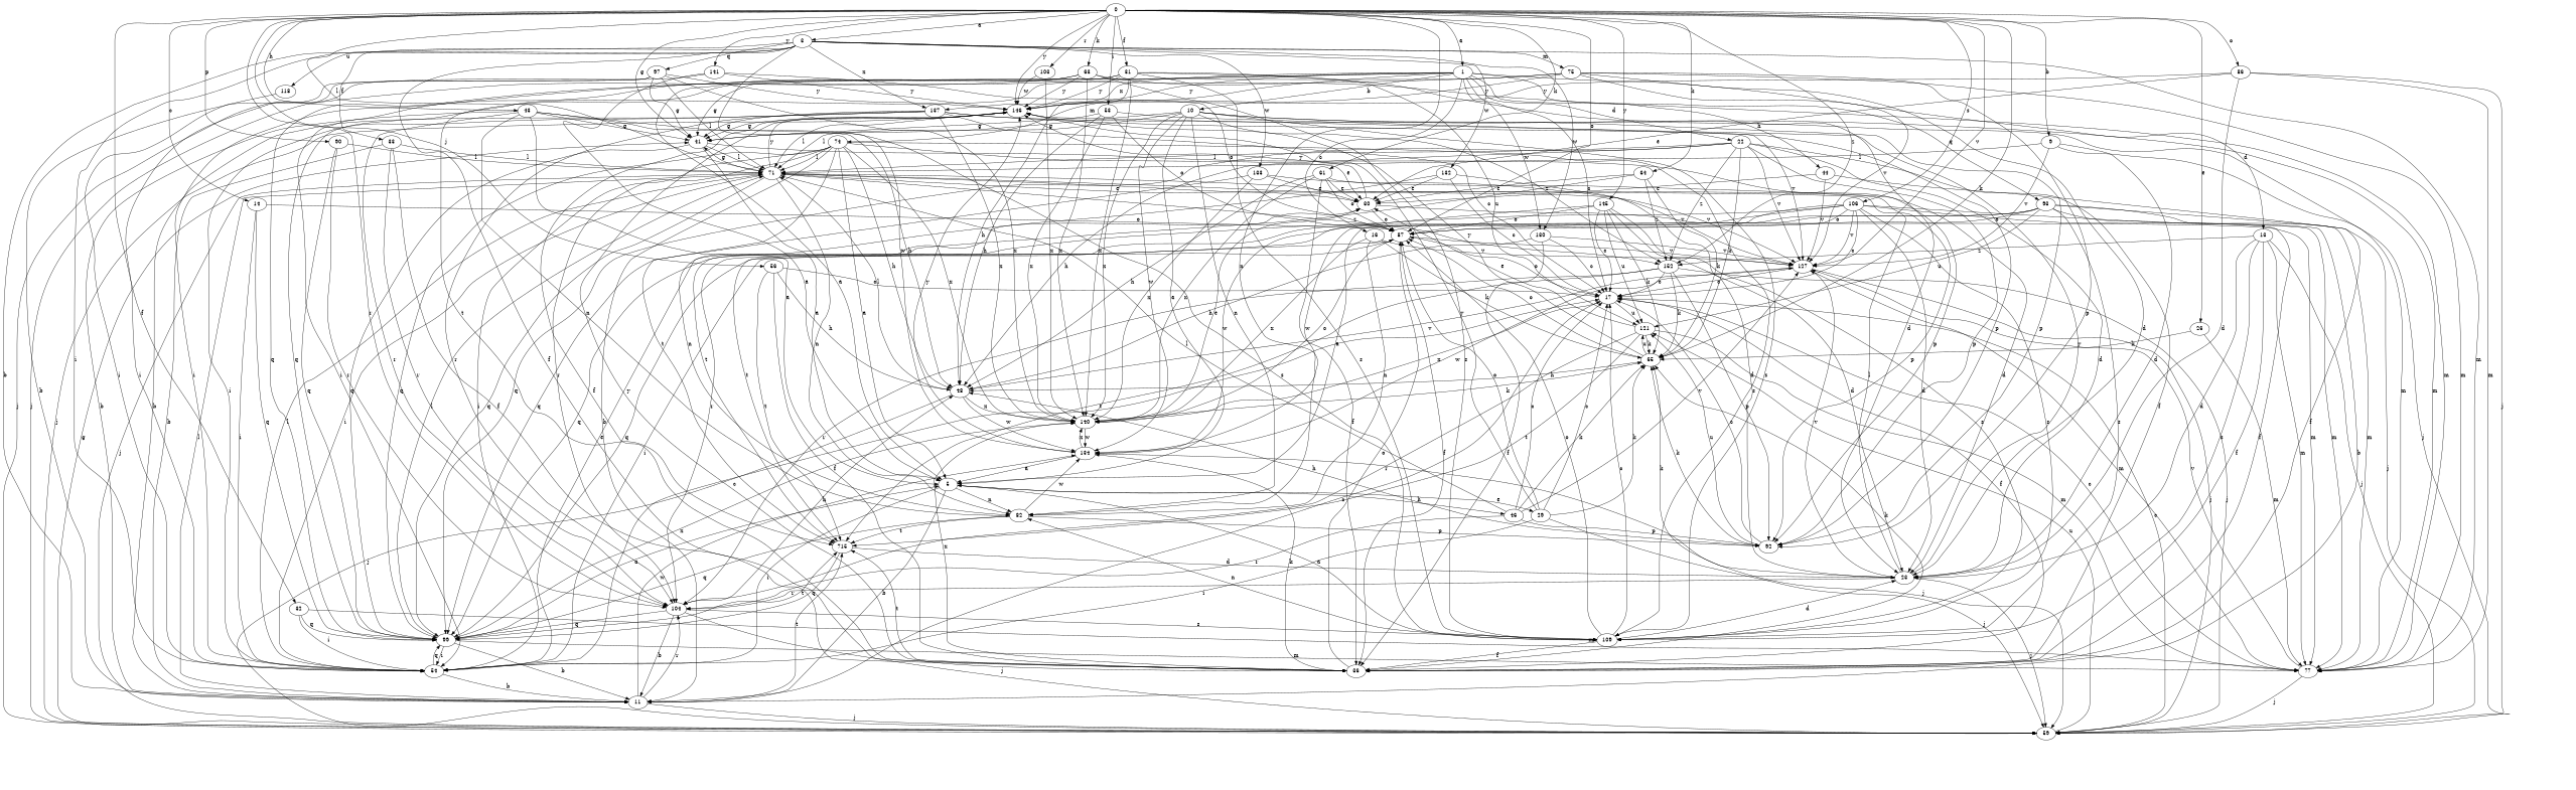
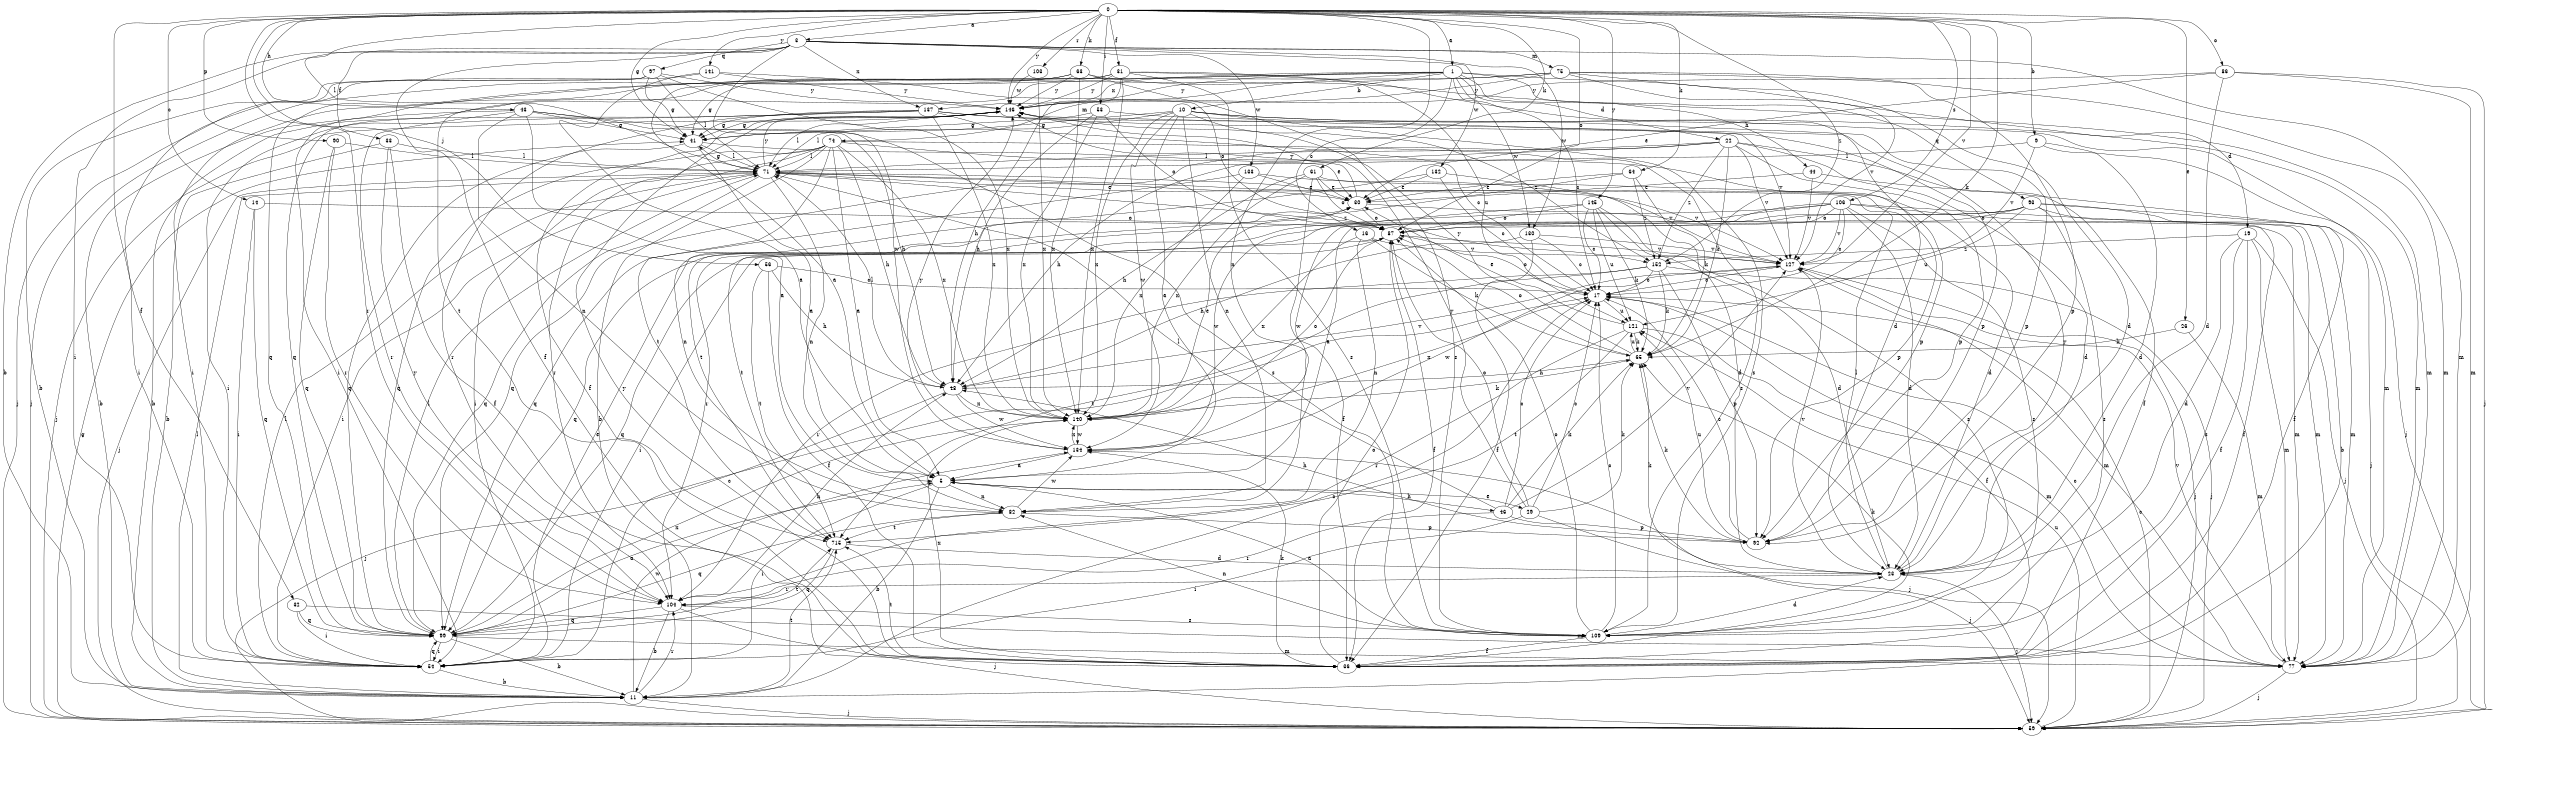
  strict digraph {
    0
    1
    3
    9
    14
    26
    31
    32
    41
    43
    53
    56
    61
    63
    64
    65
    71
    82
    86
    87
    90
    103
    104
    106
    127
    141
    145
    146
    152
    10
    16
    17
-   19 [label=13]
+   19
    22
    44
    54
    74
    93
    n39 [label=715]
    130
    137
    11
    33
    36
    75
    77
    97
-   118
    132
    133
    134
    23
    59
    99
    109
    140
    121
    48
    5
    92
    30
    29
    46
    0 -> 1 [label=a]
    0 -> 3 [label=a]
    0 -> 9 [label=b]
    0 -> 14 [label=c]
    0 -> 26 [label=e]
    0 -> 31 [label=f]
    0 -> 32 [label=f]
    0 -> 41 [label=g]
    0 -> 43 [label=h]
    0 -> 53 [label=i]
    0 -> 56 [label=j]
    0 -> 61 [label=k]
    0 -> 63 [label=k]
    0 -> 64 [label=k]
    0 -> 65 [label=k]
    0 -> 71 [label=l]
    0 -> 82 [label=n]
    0 -> 86 [label=o]
    0 -> 87 [label=o]
    0 -> 90 [label=p]
    0 -> 103 [label=r]
    0 -> 104 [label=r]
    0 -> 106 [label=s]
    0 -> 127 [label=v]
    0 -> 141 [label=y]
    0 -> 145 [label=y]
    0 -> 146 [label=y]
    0 -> 152 [label=z]
    1 -> 146 [label=y]
    1 -> 10 [label=b]
    1 -> 16 [label=c]
    1 -> 17 [label=c]
    1 -> 19 [label=d]
    1 -> 22 [label=d]
    1 -> 44 [label=h]
    1 -> 54 [label=i]
    1 -> 74 [label=m]
    1 -> 93 [label=q]
    1 -> n39 [label=t]
    1 -> 130 [label=w]
    1 -> 137 [label=x]
    3 -> 54 [label=i]
    3 -> 130 [label=w]
    3 -> 137 [label=x]
    3 -> 11 [label=b]
    3 -> 33 [label=f]
    3 -> 36 [label=f]
    3 -> 75 [label=m]
    3 -> 77 [label=m]
    3 -> 97 [label=q]
-   3 -> 118 [label=u]
    3 -> 132 [label=w]
    3 -> 133 [label=w]
    3 -> 134 [label=w]
    9 -> 71 [label=l]
    9 -> 127 [label=v]
    9 -> 23 [label=d]
    9 -> 59 [label=j]
    14 -> 87 [label=o]
    14 -> 54 [label=i]
    14 -> 99 [label=q]
    26 -> 65 [label=k]
    26 -> 77 [label=m]
    31 -> 41 [label=g]
    31 -> 146 [label=y]
    31 -> 23 [label=d]
    31 -> 99 [label=q]
    31 -> 109 [label=s]
    31 -> 140 [label=x]
    31 -> 121 [label=u]
    31 -> 48 [label=h]
    32 -> 54 [label=i]
    32 -> 77 [label=m]
    32 -> 99 [label=q]
    41 -> 71 [label=l]
    41 -> 99 [label=q]
    41 -> 5 [label=a]
    41 -> 92 [label=p]
    43 -> 41 [label=g]
    43 -> 82 [label=n]
    43 -> 104 [label=r]
    43 -> 11 [label=b]
    43 -> 109 [label=s]
    43 -> 48 [label=h]
    43 -> 5 [label=a]
    53 -> 41 [label=g]
    53 -> 87 [label=o]
    53 -> 140 [label=x]
    53 -> 48 [label=h]
    53 -> 92 [label=p]
    56 -> 17 [label=c]
    56 -> n39 [label=t]
    56 -> 36 [label=f]
    56 -> 48 [label=h]
    61 -> 87 [label=o]
    61 -> 36 [label=f]
    61 -> 23 [label=d]
    61 -> 140 [label=x]
    61 -> 48 [label=h]
    61 -> 30 [label=e]
    63 -> 146 [label=y]
    63 -> 77 [label=m]
    63 -> 59 [label=j]
    63 -> 109 [label=s]
    63 -> 140 [label=x]
    63 -> 5 [label=a]
    64 -> 65 [label=k]
    64 -> 152 [label=z]
    64 -> n39 [label=t]
    64 -> 30 [label=e]
    65 -> 87 [label=o]
    65 -> 146 [label=y]
    65 -> 121 [label=u]
    65 -> 48 [label=h]
    71 -> 41 [label=g]
    71 -> 82 [label=n]
    71 -> 127 [label=v]
    71 -> 146 [label=y]
    71 -> 152 [label=z]
    71 -> 54 [label=i]
    71 -> 59 [label=j]
    71 -> 99 [label=q]
    71 -> 92 [label=p]
    71 -> 30 [label=e]
    82 -> n39 [label=t]
    82 -> 134 [label=w]
    82 -> 99 [label=q]
    82 -> 92 [label=p]
    86 -> 146 [label=y]
    86 -> 77 [label=m]
    86 -> 23 [label=d]
    86 -> 59 [label=j]
    86 -> 30 [label=e]
    87 -> 127 [label=v]
    87 -> 54 [label=i]
    87 -> 36 [label=f]
    87 -> 99 [label=q]
    90 -> 71 [label=l]
    90 -> 104 [label=r]
    90 -> 99 [label=q]
    103 -> 146 [label=w]
    103 -> 140 [label=x]
    104 -> 11 [label=b]
    104 -> 59 [label=j]
    104 -> 99 [label=q]
    104 -> 109 [label=s]
    104 -> 48 [label=h]
    106 -> 87 [label=o]
    106 -> 104 [label=r]
    106 -> 127 [label=v]
    106 -> 17 [label=c]
    106 -> n39 [label=t]
    106 -> 36 [label=f]
    106 -> 77 [label=m]
    106 -> 23 [label=d]
    106 -> 99 [label=q]
    106 -> 109 [label=s]
    127 -> 17 [label=c]
    127 -> 77 [label=m]
    127 -> 134 [label=w]
    127 -> 59 [label=j]
    141 -> 87 [label=o]
    141 -> 146 [label=y]
    141 -> 59 [label=j]
    141 -> 5 [label=a]
    145 -> 65 [label=k]
    145 -> 87 [label=o]
    145 -> 17 [label=c]
    145 -> 134 [label=w]
    145 -> 23 [label=d]
    145 -> 109 [label=s]
    145 -> 121 [label=u]
    146 -> 41 [label=g]
    146 -> 71 [label=l]
    146 -> 36 [label=f]
    146 -> 59 [label=j]
    152 -> 65 [label=k]
    152 -> 104 [label=r]
    152 -> 17 [label=c]
    152 -> n39 [label=t]
    152 -> 59 [label=j]
    152 -> 92 [label=p]
    10 -> 41 [label=g]
    10 -> 71 [label=l]
    10 -> 82 [label=n]
    10 -> 152 [label=z]
    10 -> 77 [label=m]
    10 -> 134 [label=w]
    10 -> 109 [label=s]
    10 -> 140 [label=x]
    10 -> 5 [label=a]
    10 -> 92 [label=p]
    16 -> 65 [label=k]
    16 -> 82 [label=n]
    16 -> 127 [label=v]
    16 -> 140 [label=x]
    17 -> 87 [label=o]
    17 -> 36 [label=f]
    17 -> 140 [label=x]
    17 -> 121 [label=u]
    19 -> 152 [label=z]
    19 -> 36 [label=f]
    19 -> 77 [label=m]
    19 -> 23 [label=d]
    19 -> 59 [label=j]
    19 -> 109 [label=s]
    22 -> 65 [label=k]
    22 -> 71 [label=l]
    22 -> 127 [label=v]
    22 -> 152 [label=z]
    22 -> 36 [label=f]
    22 -> 23 [label=d]
    22 -> 99 [label=q]
    22 -> 48 [label=h]
    22 -> 92 [label=p]
    44 -> 127 [label=v]
    44 -> 36 [label=f]
    44 -> 30 [label=e]
    54 -> 71 [label=l]
    54 -> 17 [label=c]
    54 -> 11 [label=b]
    54 -> 99 [label=q]
    54 -> 30 [label=e]
    74 -> 71 [label=l]
    74 -> 104 [label=r]
    74 -> 54 [label=i]
    74 -> n39 [label=t]
    74 -> 11 [label=b]
    74 -> 99 [label=q]
    74 -> 109 [label=s]
    74 -> 140 [label=x]
    74 -> 48 [label=h]
    74 -> 5 [label=a]
    74 -> 30 [label=e]
    93 -> 87 [label=o]
    93 -> 11 [label=b]
    93 -> 77 [label=m]
    93 -> 134 [label=w]
    93 -> 59 [label=j]
    93 -> 109 [label=s]
    93 -> 121 [label=u]
    93 -> 5 [label=a]
    n39 -> 23 [label=d]
    n39 -> 99 [label=q]
    130 -> 127 [label=v]
    130 -> 17 [label=c]
    130 -> 36 [label=f]
    130 -> 48 [label=h]
    137 -> 41 [label=g]
    137 -> 104 [label=r]
    137 -> 127 [label=v]
    137 -> 17 [label=c]
    137 -> 54 [label=i]
    137 -> 11 [label=b]
    137 -> 77 [label=m]
    137 -> 140 [label=x]
    11 -> 71 [label=l]
    11 -> 104 [label=r]
    11 -> 17 [label=c]
    11 -> n39 [label=t]
    11 -> 134 [label=w]
    11 -> 59 [label=j]
    33 -> 71 [label=l]
-   33 -> 104 [label=r]
+   33 -> 104 [label=y]
    33 -> 11 [label=b]
    33 -> 36 [label=f]
    36 -> 65 [label=k]
    36 -> 87 [label=o]
    36 -> 146 [label=y]
    36 -> n39 [label=t]
    36 -> 134 [label=k]
    36 -> 140 [label=x]
    75 -> 127 [label=v]
    75 -> 146 [label=y]
    75 -> 54 [label=i]
    75 -> 77 [label=m]
    75 -> 23 [label=d]
    75 -> 99 [label=q]
    75 -> 92 [label=p]
    77 -> 127 [label=v]
    77 -> 17 [label=c]
    77 -> 59 [label=j]
    97 -> 41 [label=g]
    97 -> 71 [label=l]
    97 -> 146 [label=y]
    97 -> 54 [label=i]
    97 -> 11 [label=b]
    97 -> 140 [label=x]
-   118 -> 54 [label=i]
    132 -> 82 [label=n]
    132 -> 17 [label=c]
    132 -> 23 [label=d]
    132 -> 30 [label=e]
    133 -> 127 [label=v]
    133 -> 99 [label=q]
    133 -> 140 [label=x]
    133 -> 30 [label=e]
    134 -> 146 [label=y]
    134 -> 59 [label=j]
    134 -> 140 [label=x]
    134 -> 5 [label=a]
    23 -> 65 [label=k]
    23 -> 71 [label=l]
    23 -> 104 [label=r]
    23 -> 127 [label=v]
    23 -> 146 [label=y]
    23 -> 59 [label=j]
    59 -> 41 [label=g]
    59 -> 17 [label=c]
    59 -> 121 [label=u]
    99 -> 71 [label=l]
    99 -> 54 [label=i]
    99 -> n39 [label=t]
    99 -> 11 [label=b]
    99 -> 77 [label=m]
    99 -> 140 [label=x]
    99 -> 5 [label=a]
    109 -> 82 [label=n]
    109 -> 87 [label=o]
    109 -> 17 [label=c]
    109 -> 36 [label=f]
    109 -> 23 [label=d]
    109 -> 5 [label=a]
    140 -> 65 [label=k]
    140 -> 87 [label=o]
    140 -> 134 [label=w]
    140 -> 30 [label=e]
    121 -> 65 [label=k]
    121 -> 104 [label=r]
    121 -> n39 [label=t]
    121 -> 77 [label=m]
    121 -> 30 [label=e]
    48 -> 71 [label=l]
    48 -> 127 [label=v]
    48 -> 134 [label=w]
    48 -> 59 [label=j]
    48 -> 140 [label=x]
    5 -> 82 [label=n]
    5 -> 54 [label=i]
    5 -> 11 [label=b]
    5 -> 29 [label=e]
    5 -> 46 [label=h]
    92 -> 65 [label=k]
    92 -> 17 [label=c]
    92 -> 121 [label=u]
    92 -> 48 [label=h]
    30 -> 87 [label=o]
    30 -> 146 [label=y]
    30 -> 77 [label=m]
    29 -> 65 [label=k]
    29 -> 87 [label=o]
    29 -> 146 [label=y]
    29 -> 17 [label=c]
    29 -> 54 [label=i]
    29 -> 59 [label=j]
    46 -> 65 [label=k]
    46 -> 71 [label=l]
    46 -> 104 [label=r]
    46 -> 127 [label=v]
    46 -> 17 [label=c]
    46 -> 92 [label=p]
  }
